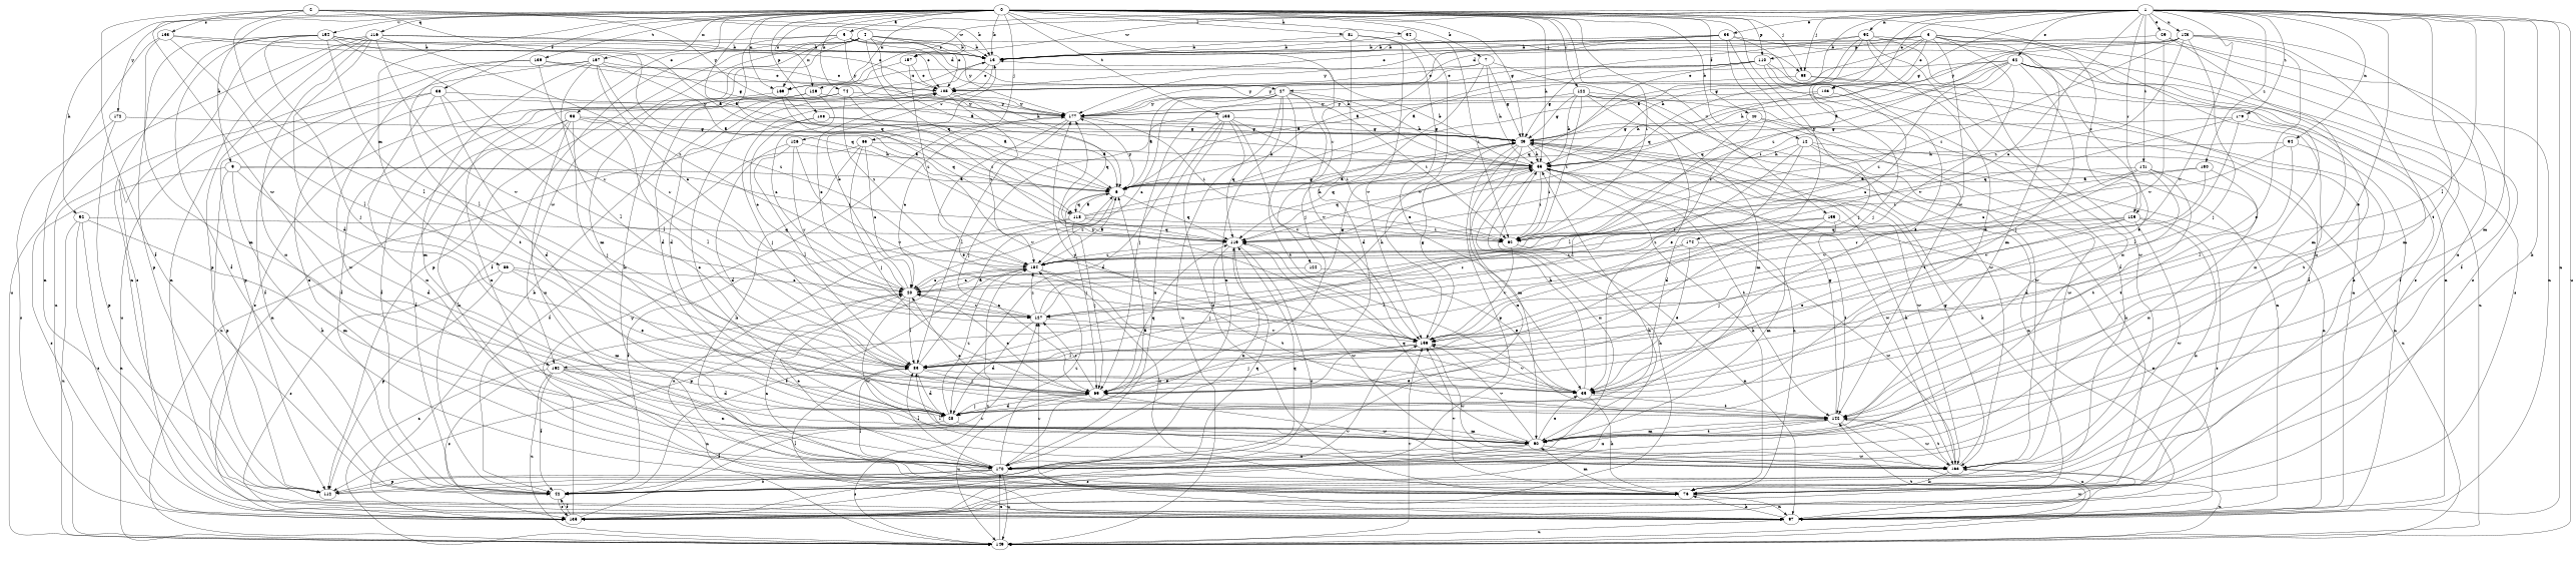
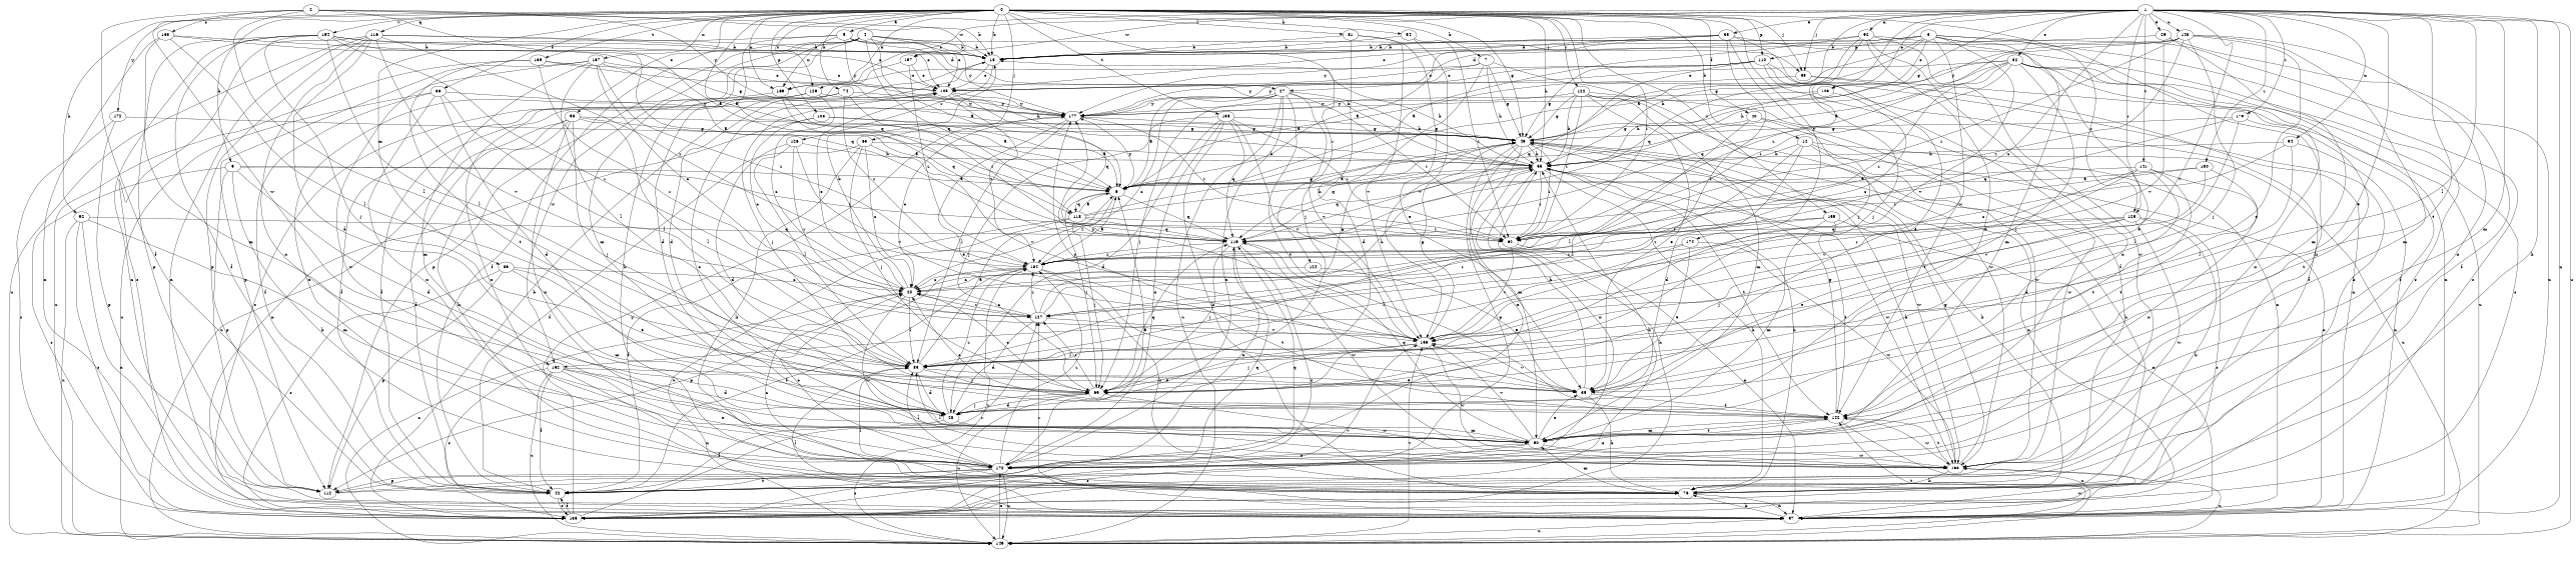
  strict digraph {
    0
    5
    6
    7
    9
    12
    13
    36
    40
    49
    52
    54
    55
    62
    65
    68
    74
    76
    81
    86
    98
    108
    110
    116
    122
    124
    129
    138
    139
    154
    155
    167
    169
    172
    174
    149
    177
    27
    118
    184
    69
    119
    105
    28
    163
    135
    112
    83
    97
    126
    42
    170
    142
    90
    156
    20
    35
    127
    1
    29
    32
    33
    92
    94
    103
    125
    141
    143
    157
    179
    180
    2
    133
    162
    3
    4
    0 -> 5 [label=a]
    0 -> 6 [label=a]
    0 -> 7 [label=b]
    0 -> 9 [label=b]
    0 -> 12 [label=b]
    0 -> 13 [label=b]
    0 -> 36 [label=f]
    0 -> 40 [label=f]
    0 -> 49 [label=g]
    0 -> 52 [label=h]
    0 -> 54 [label=h]
    0 -> 55 [label=h]
    0 -> 62 [label=i]
    0 -> 65 [label=j]
    0 -> 68 [label=j]
    0 -> 74 [label=k]
    0 -> 76 [label=k]
    0 -> 81 [label=l]
    0 -> 86 [label=m]
    0 -> 98 [label=o]
    0 -> 108 [label=p]
    0 -> 110 [label=p]
    0 -> 116 [label=q]
    0 -> 122 [label=r]
    0 -> 124 [label=r]
    0 -> 129 [label=s]
    0 -> 138 [label=t]
    0 -> 139 [label=t]
    0 -> 154 [label=v]
    0 -> 155 [label=v]
    0 -> 167 [label=x]
    0 -> 169 [label=x]
    0 -> 172 [label=y]
    0 -> 174 [label=y]
    5 -> 13 [label=b]
    5 -> 55 [label=h]
    5 -> 169 [label=x]
    5 -> 149 [label=u]
    5 -> 177 [label=y]
    5 -> 27 [label=d]
    5 -> 118 [label=q]
    6 -> 177 [label=y]
    6 -> 118 [label=q]
    6 -> 184 [label=z]
    6 -> 69 [label=j]
    6 -> 119 [label=q]
    7 -> 49 [label=g]
    7 -> 55 [label=h]
    7 -> 169 [label=x]
    7 -> 105 [label=o]
    7 -> 28 [label=d]
    7 -> 163 [label=w]
    9 -> 6 [label=a]
    9 -> 62 [label=i]
    9 -> 76 [label=k]
    9 -> 28 [label=d]
    9 -> 135 [label=s]
    9 -> 112 [label=p]
    12 -> 55 [label=h]
    12 -> 76 [label=k]
    12 -> 149 [label=u]
    12 -> 28 [label=d]
    12 -> 83 [label=l]
    12 -> 97 [label=n]
    13 -> 105 [label=o]
    13 -> 28 [label=d]
    13 -> 126 [label=r]
    36 -> 149 [label=u]
    36 -> 177 [label=y]
    36 -> 28 [label=d]
    36 -> 83 [label=l]
    36 -> 42 [label=f]
    36 -> 170 [label=x]
    40 -> 49 [label=g]
    40 -> 163 [label=w]
    40 -> 83 [label=l]
    40 -> 142 [label=t]
    49 -> 55 [label=h]
    49 -> 62 [label=i]
    49 -> 76 [label=k]
    49 -> 119 [label=q]
    49 -> 163 [label=w]
    49 -> 112 [label=p]
    49 -> 97 [label=n]
    49 -> 170 [label=x]
    49 -> 90 [label=m]
    52 -> 149 [label=u]
    52 -> 119 [label=q]
    52 -> 135 [label=s]
    52 -> 97 [label=n]
    52 -> 90 [label=m]
    54 -> 13 [label=b]
    54 -> 62 [label=i]
    54 -> 156 [label=v]
    55 -> 6 [label=a]
    55 -> 13 [label=b]
    55 -> 62 [label=i]
    55 -> 76 [label=k]
    55 -> 119 [label=q]
    55 -> 163 [label=w]
    55 -> 170 [label=x]
    55 -> 142 [label=t]
    62 -> 97 [label=n]
    62 -> 156 [label=v]
    65 -> 55 [label=h]
    65 -> 76 [label=k]
    65 -> 69 [label=j]
    65 -> 42 [label=f]
    65 -> 156 [label=v]
    65 -> 20 [label=c]
    68 -> 6 [label=a]
    68 -> 149 [label=u]
    68 -> 97 [label=n]
    74 -> 62 [label=i]
    74 -> 177 [label=y]
    74 -> 184 [label=z]
    74 -> 42 [label=f]
    74 -> 170 [label=x]
    76 -> 55 [label=h]
    76 -> 83 [label=l]
    76 -> 97 [label=n]
    76 -> 90 [label=m]
-   76 -> 156 [label=v]
    76 -> 20 [label=c]
    81 -> 13 [label=b]
    81 -> 69 [label=j]
    81 -> 156 [label=v]
    81 -> 35 [label=e]
    86 -> 135 [label=s]
    86 -> 112 [label=p]
    86 -> 90 [label=m]
    86 -> 20 [label=c]
    86 -> 35 [label=e]
    98 -> 6 [label=a]
    98 -> 49 [label=g]
    98 -> 76 [label=k]
    98 -> 149 [label=u]
    98 -> 69 [label=j]
    98 -> 83 [label=l]
    98 -> 42 [label=f]
    98 -> 170 [label=x]
    108 -> 6 [label=a]
    108 -> 49 [label=g]
    108 -> 97 [label=n]
    108 -> 20 [label=c]
    110 -> 49 [label=g]
    110 -> 76 [label=k]
    110 -> 177 [label=y]
    110 -> 119 [label=q]
    110 -> 105 [label=o]
    110 -> 42 [label=f]
    110 -> 35 [label=e]
    116 -> 13 [label=b]
    116 -> 184 [label=z]
    116 -> 105 [label=o]
    116 -> 28 [label=d]
    116 -> 135 [label=s]
    116 -> 112 [label=p]
    116 -> 97 [label=n]
    116 -> 170 [label=x]
    116 -> 156 [label=v]
    122 -> 49 [label=g]
    122 -> 55 [label=h]
    122 -> 62 [label=i]
    122 -> 177 [label=y]
    122 -> 163 [label=w]
    122 -> 97 [label=n]
    122 -> 90 [label=m]
    122 -> 35 [label=e]
    124 -> 20 [label=c]
    124 -> 35 [label=e]
    129 -> 177 [label=y]
    129 -> 135 [label=s]
    129 -> 42 [label=f]
    129 -> 20 [label=c]
    138 -> 49 [label=g]
    138 -> 62 [label=i]
    138 -> 76 [label=k]
    138 -> 69 [label=j]
    138 -> 119 [label=q]
    138 -> 28 [label=d]
    138 -> 170 [label=x]
    138 -> 156 [label=v]
    139 -> 55 [label=h]
    139 -> 149 [label=u]
    139 -> 105 [label=o]
    139 -> 142 [label=t]
    139 -> 127 [label=r]
    154 -> 13 [label=b]
    154 -> 69 [label=j]
    154 -> 119 [label=q]
    154 -> 105 [label=o]
    154 -> 112 [label=p]
    154 -> 83 [label=l]
    154 -> 97 [label=n]
    154 -> 42 [label=f]
    154 -> 127 [label=r]
    155 -> 62 [label=i]
    155 -> 97 [label=n]
    155 -> 142 [label=t]
    155 -> 90 [label=m]
    155 -> 127 [label=r]
    167 -> 6 [label=a]
    167 -> 184 [label=z]
    167 -> 105 [label=o]
    167 -> 163 [label=w]
    167 -> 112 [label=p]
    167 -> 83 [label=l]
    167 -> 90 [label=m]
    167 -> 20 [label=c]
    169 -> 6 [label=a]
    169 -> 119 [label=q]
    169 -> 170 [label=x]
    172 -> 49 [label=g]
    172 -> 135 [label=s]
    172 -> 112 [label=p]
    174 -> 184 [label=z]
    174 -> 163 [label=w]
    174 -> 83 [label=l]
    174 -> 35 [label=e]
    149 -> 184 [label=z]
    149 -> 170 [label=x]
    149 -> 142 [label=t]
    149 -> 156 [label=v]
    149 -> 20 [label=c]
    177 -> 49 [label=g]
    177 -> 62 [label=i]
    177 -> 83 [label=l]
    177 -> 20 [label=c]
    177 -> 35 [label=e]
    27 -> 6 [label=a]
    27 -> 55 [label=h]
    27 -> 62 [label=i]
    27 -> 149 [label=u]
    27 -> 177 [label=y]
    27 -> 69 [label=j]
    27 -> 170 [label=x]
    27 -> 142 [label=t]
    27 -> 156 [label=v]
    27 -> 20 [label=c]
    118 -> 6 [label=a]
    118 -> 49 [label=g]
    118 -> 55 [label=h]
    118 -> 62 [label=i]
    118 -> 149 [label=u]
    118 -> 69 [label=j]
    118 -> 119 [label=q]
    118 -> 42 [label=f]
    184 -> 6 [label=a]
    184 -> 76 [label=k]
    184 -> 112 [label=p]
    184 -> 42 [label=f]
    184 -> 142 [label=t]
    184 -> 20 [label=c]
    69 -> 149 [label=u]
    69 -> 119 [label=q]
    69 -> 28 [label=d]
    69 -> 163 [label=w]
    69 -> 20 [label=c]
    69 -> 127 [label=r]
    119 -> 184 [label=z]
    119 -> 69 [label=j]
    119 -> 163 [label=w]
    119 -> 135 [label=s]
    119 -> 170 [label=x]
    105 -> 177 [label=y]
    105 -> 184 [label=z]
    105 -> 69 [label=j]
    105 -> 119 [label=q]
    28 -> 184 [label=z]
    28 -> 69 [label=j]
    28 -> 42 [label=f]
    28 -> 90 [label=m]
    163 -> 49 [label=g]
    163 -> 55 [label=h]
    163 -> 76 [label=k]
    163 -> 149 [label=u]
    163 -> 83 [label=l]
    163 -> 142 [label=t]
    135 -> 13 [label=b]
    135 -> 55 [label=h]
    135 -> 177 [label=y]
    135 -> 42 [label=f]
    135 -> 156 [label=v]
    135 -> 127 [label=r]
    112 -> 55 [label=h]
    112 -> 119 [label=q]
    83 -> 6 [label=a]
    83 -> 69 [label=j]
    83 -> 28 [label=d]
    83 -> 35 [label=e]
    97 -> 76 [label=k]
    97 -> 149 [label=u]
    97 -> 163 [label=w]
    97 -> 83 [label=l]
    97 -> 127 [label=r]
    126 -> 55 [label=h]
    126 -> 28 [label=d]
    126 -> 83 [label=l]
    126 -> 156 [label=v]
    126 -> 127 [label=r]
    42 -> 119 [label=q]
    42 -> 135 [label=s]
    170 -> 6 [label=a]
    170 -> 149 [label=u]
    170 -> 184 [label=z]
    170 -> 135 [label=s]
    170 -> 112 [label=p]
    170 -> 83 [label=l]
    170 -> 42 [label=f]
    170 -> 20 [label=c]
    142 -> 49 [label=g]
    142 -> 149 [label=u]
    142 -> 163 [label=w]
    142 -> 170 [label=x]
    142 -> 90 [label=m]
    142 -> 20 [label=c]
    90 -> 119 [label=q]
    90 -> 105 [label=o]
    90 -> 163 [label=w]
    90 -> 135 [label=s]
    90 -> 170 [label=x]
    90 -> 142 [label=t]
    90 -> 156 [label=v]
    90 -> 35 [label=e]
    156 -> 49 [label=g]
    156 -> 177 [label=y]
    156 -> 69 [label=j]
    156 -> 163 [label=w]
    156 -> 83 [label=l]
    20 -> 13 [label=b]
    20 -> 105 [label=o]
    20 -> 163 [label=w]
    20 -> 83 [label=l]
    20 -> 127 [label=r]
    35 -> 55 [label=h]
    35 -> 76 [label=k]
    35 -> 177 [label=y]
    35 -> 142 [label=t]
    35 -> 156 [label=v]
    127 -> 49 [label=g]
    127 -> 55 [label=h]
    127 -> 184 [label=z]
    127 -> 28 [label=d]
    127 -> 156 [label=v]
    127 -> 20 [label=c]
    1 -> 6 [label=a]
    1 -> 49 [label=g]
    1 -> 68 [label=j]
    1 -> 76 [label=k]
    1 -> 129 [label=s]
    1 -> 169 [label=x]
    1 -> 149 [label=u]
    1 -> 184 [label=z]
    1 -> 83 [label=l]
    1 -> 97 [label=n]
    1 -> 142 [label=t]
    1 -> 90 [label=m]
    1 -> 156 [label=v]
    1 -> 20 [label=c]
    1 -> 35 [label=e]
    1 -> 29 [label=e]
    1 -> 32 [label=e]
    1 -> 33 [label=e]
    1 -> 92 [label=n]
    1 -> 94 [label=n]
    1 -> 103 [label=o]
    1 -> 125 [label=r]
    1 -> 141 [label=t]
    1 -> 143 [label=u]
    1 -> 157 [label=w]
    1 -> 179 [label=z]
    1 -> 180 [label=z]
    29 -> 13 [label=b]
    29 -> 42 [label=f]
    29 -> 90 [label=m]
    29 -> 156 [label=v]
    32 -> 55 [label=h]
    32 -> 62 [label=i]
    32 -> 177 [label=y]
    32 -> 184 [label=z]
    32 -> 69 [label=j]
    32 -> 119 [label=q]
    32 -> 105 [label=o]
    32 -> 135 [label=s]
    32 -> 42 [label=f]
    32 -> 170 [label=x]
    32 -> 35 [label=e]
    33 -> 6 [label=a]
    33 -> 13 [label=b]
    33 -> 177 [label=y]
    33 -> 69 [label=j]
    33 -> 105 [label=o]
    33 -> 97 [label=n]
    33 -> 42 [label=f]
    33 -> 127 [label=r]
    92 -> 6 [label=a]
    92 -> 13 [label=b]
    92 -> 69 [label=j]
    92 -> 119 [label=q]
    92 -> 28 [label=d]
    92 -> 163 [label=w]
    92 -> 135 [label=s]
    92 -> 170 [label=x]
    94 -> 55 [label=h]
    94 -> 83 [label=l]
    94 -> 97 [label=n]
    94 -> 20 [label=c]
    103 -> 55 [label=h]
    103 -> 177 [label=y]
    103 -> 20 [label=c]
    125 -> 76 [label=k]
    125 -> 184 [label=z]
    125 -> 69 [label=j]
    125 -> 119 [label=q]
    125 -> 163 [label=w]
    125 -> 135 [label=s]
    125 -> 35 [label=e]
    141 -> 6 [label=a]
    141 -> 28 [label=d]
    141 -> 170 [label=x]
    141 -> 142 [label=t]
    141 -> 156 [label=v]
    141 -> 127 [label=r]
    143 -> 6 [label=a]
    143 -> 13 [label=b]
    143 -> 62 [label=i]
    143 -> 177 [label=y]
    143 -> 184 [label=z]
    143 -> 69 [label=j]
    143 -> 170 [label=x]
    143 -> 90 [label=m]
    143 -> 35 [label=e]
    157 -> 184 [label=z]
    157 -> 105 [label=o]
    157 -> 28 [label=d]
    179 -> 49 [label=g]
    179 -> 119 [label=q]
    179 -> 83 [label=l]
    179 -> 142 [label=t]
    180 -> 6 [label=a]
    180 -> 62 [label=i]
    180 -> 142 [label=t]
    180 -> 156 [label=v]
    2 -> 6 [label=a]
    2 -> 13 [label=b]
    2 -> 177 [label=y]
    2 -> 83 [label=l]
    2 -> 42 [label=f]
    2 -> 157 [label=w]
    2 -> 133 [label=s]
    2 -> 162 [label=w]
    133 -> 13 [label=b]
    133 -> 49 [label=g]
    133 -> 83 [label=l]
    133 -> 97 [label=n]
    133 -> 90 [label=m]
    162 -> 149 [label=u]
    162 -> 28 [label=d]
    162 -> 135 [label=s]
    162 -> 97 [label=n]
    162 -> 42 [label=f]
    162 -> 170 [label=x]
    162 -> 35 [label=e]
    3 -> 13 [label=b]
    3 -> 49 [label=g]
    3 -> 55 [label=h]
    3 -> 110 [label=p]
    3 -> 27 [label=d]
    3 -> 135 [label=s]
    3 -> 97 [label=n]
    3 -> 90 [label=m]
    3 -> 156 [label=v]
    3 -> 103 [label=o]
    3 -> 125 [label=r]
    3 -> 162 [label=w]
    4 -> 6 [label=a]
    4 -> 13 [label=b]
    4 -> 68 [label=j]
    4 -> 76 [label=k]
    4 -> 177 [label=y]
    4 -> 118 [label=q]
    4 -> 105 [label=o]
    4 -> 112 [label=p]
    4 -> 42 [label=f]
    4 -> 90 [label=m]
    4 -> 162 [label=w]
  }
